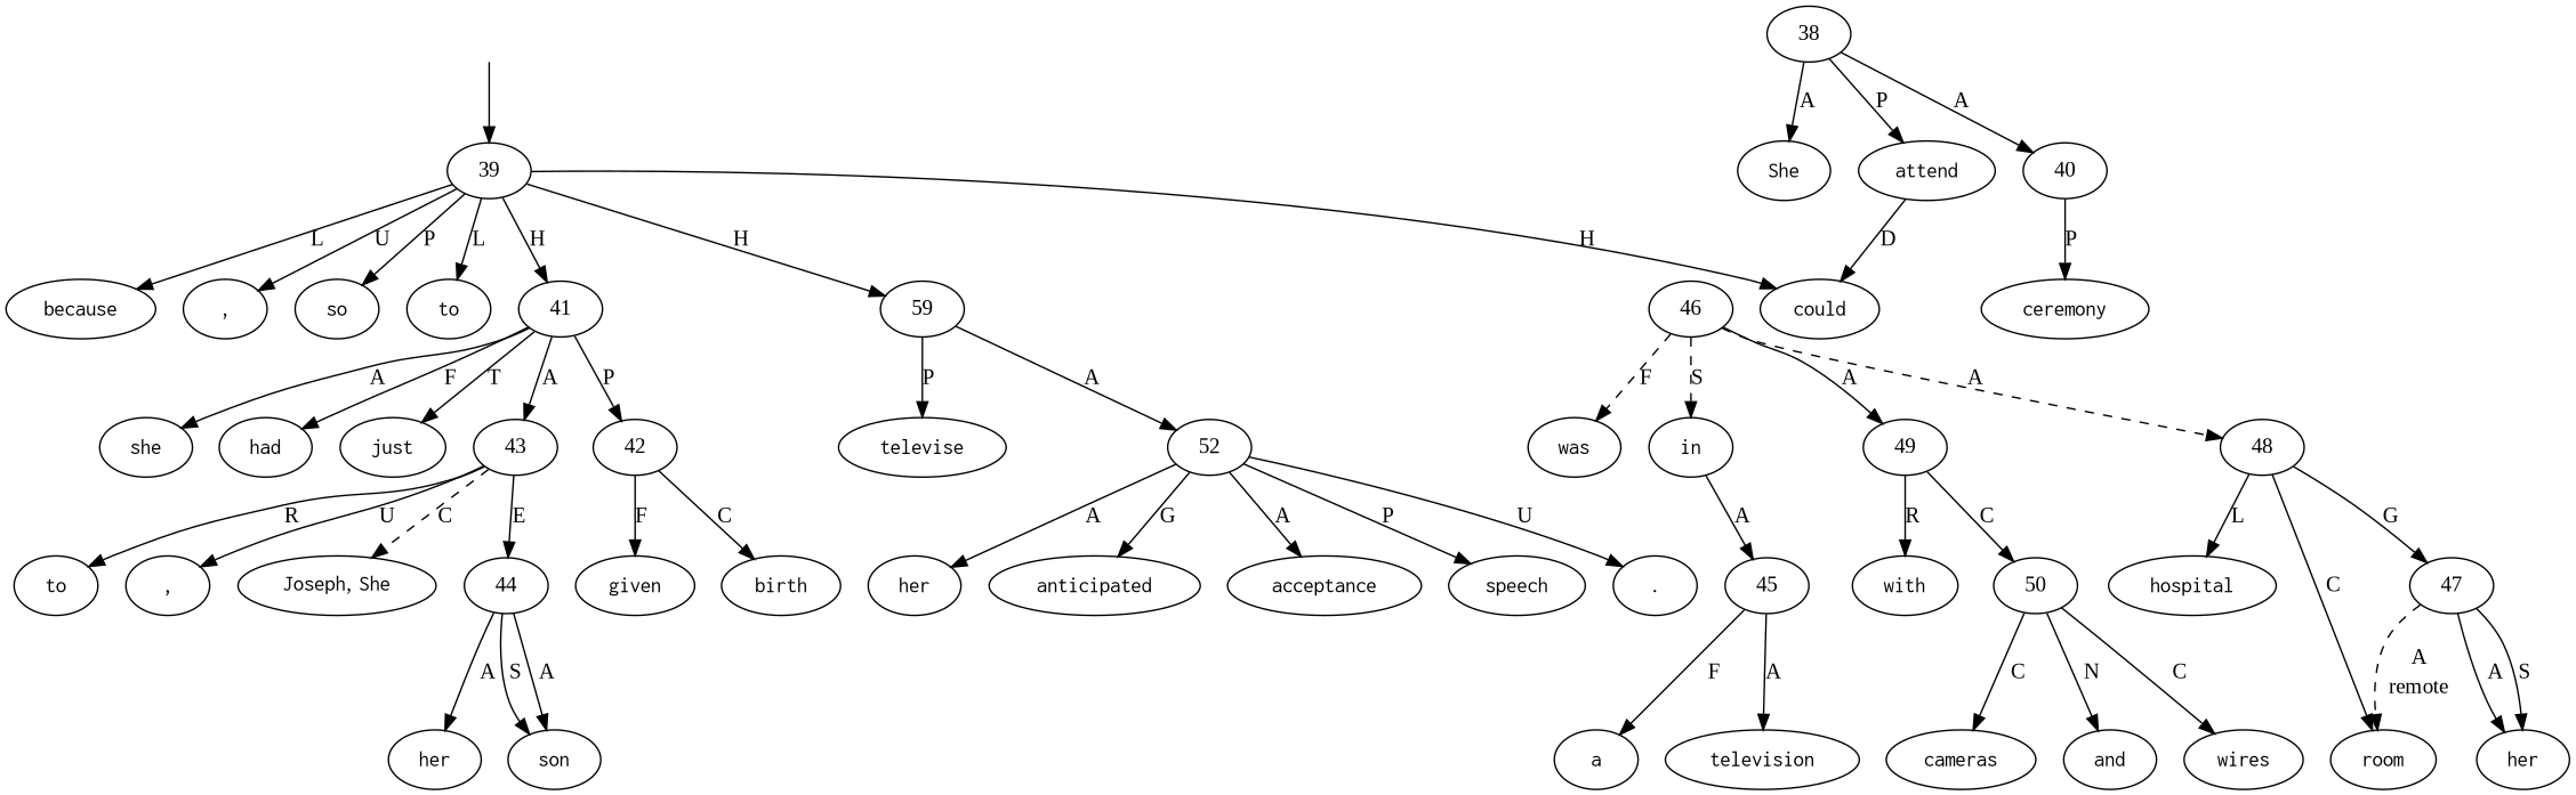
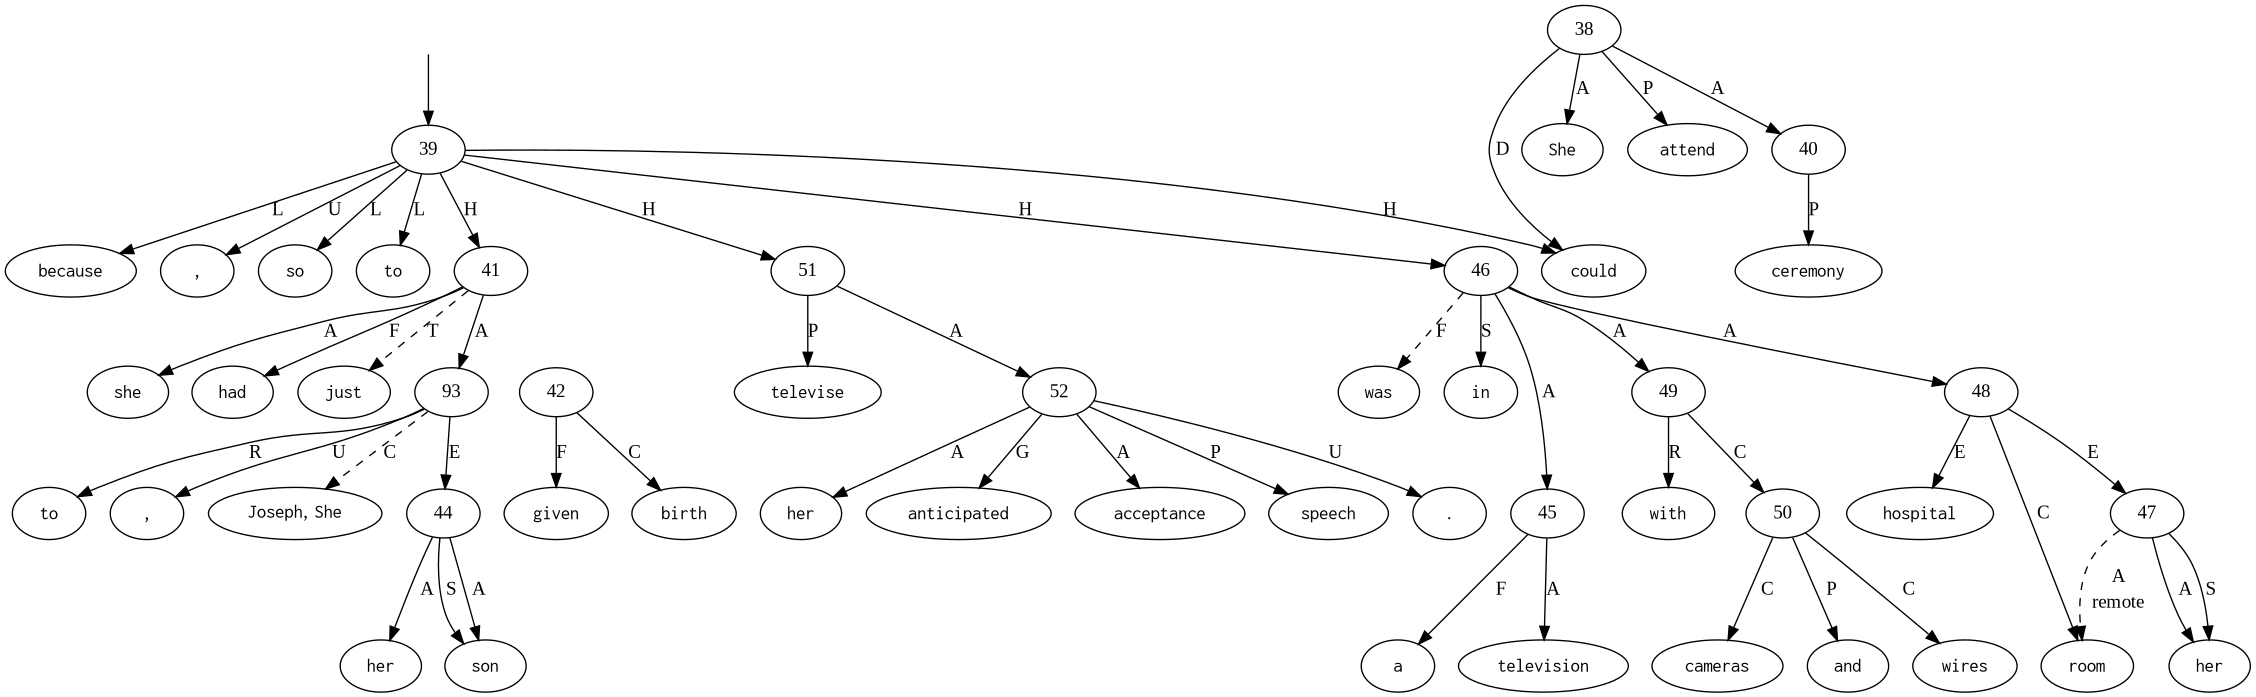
  digraph {
    fontname="Liberation Serif"
    node [fontname="Liberation Serif" shape=oval]
    edge [fontname="Liberation Serif"]
    top [style=invis shape=""]
    39 [shape=""]
    n3 [label=<<table align="center" border="0" cellspacing="0"><tr><td colspan="2"><font face="Courier">because</font></td></tr></table>>]
    n4 [label=<<table align="center" border="0" cellspacing="0"><tr><td colspan="2"><font face="Courier">,</font></td></tr></table>>]
    n5 [label=<<table align="center" border="0" cellspacing="0"><tr><td colspan="2"><font face="Courier">so</font></td></tr></table>>]
    n6 [label=<<table align="center" border="0" cellspacing="0"><tr><td colspan="2"><font face="Courier">to</font></td></tr></table>>]
    41 [shape=""]
-   51 [label=59 shape=""]
+   51 [shape=""]
    46 [shape=""]
    n10 [label=<<table align="center" border="0" cellspacing="0"><tr><td colspan="2"><font face="Courier">could</font></td></tr></table>>]
    38 [shape=""]
    n12 [label=<<table align="center" border="0" cellspacing="0"><tr><td colspan="2"><font face="Courier">She</font></td></tr></table>>]
    n13 [label=<<table align="center" border="0" cellspacing="0"><tr><td colspan="2"><font face="Courier">attend</font></td></tr></table>>]
    40 [shape=""]
    n15 [label=<<table align="center" border="0" cellspacing="0"><tr><td colspan="2"><font face="Courier">she</font></td></tr></table>>]
    n16 [label=<<table align="center" border="0" cellspacing="0"><tr><td colspan="2"><font face="Courier">had</font></td></tr></table>>]
    n17 [label=<<table align="center" border="0" cellspacing="0"><tr><td colspan="2"><font face="Courier">just</font></td></tr></table>>]
-   43 [shape=""]
+   43 [label=93 shape=""]
    42 [shape=""]
    n20 [label=<<table align="center" border="0" cellspacing="0"><tr><td colspan="2"><font face="Courier">televise</font></td></tr></table>>]
    52 [shape=""]
    n22 [label=<<table align="center" border="0" cellspacing="0"><tr><td colspan="2"><font face="Courier">was</font></td></tr></table>>]
    n23 [label=<<table align="center" border="0" cellspacing="0"><tr><td colspan="2"><font face="Courier">in</font></td></tr></table>>]
    45 [shape=""]
    49 [shape=""]
    48 [shape=""]
    n27 [label=<<table align="center" border="0" cellspacing="0"><tr><td colspan="2"><font face="Courier">ceremony</font></td></tr></table>>]
    n28 [label=<<table align="center" border="0" cellspacing="0"><tr><td colspan="2"><font face="Courier">given</font></td></tr></table>>]
    n29 [label=<<table align="center" border="0" cellspacing="0"><tr><td colspan="2"><font face="Courier">birth</font></td></tr></table>>]
    n30 [label=<<table align="center" border="0" cellspacing="0"><tr><td colspan="2"><font face="Courier">to</font></td></tr></table>>]
    n31 [label=<<table align="center" border="0" cellspacing="0"><tr><td colspan="2"><font face="Courier">her</font></td></tr></table>>]
    n32 [label=<<table align="center" border="0" cellspacing="0"><tr><td colspan="2"><font face="Courier">son</font></td></tr></table>>]
    n33 [label=<<table align="center" border="0" cellspacing="0"><tr><td colspan="2"><font face="Courier">,</font></td></tr></table>>]
    n34 [label=<<table align="center" border="0" cellspacing="0"><tr><td colspan="2"><font face="Courier">Joseph</font>,&nbsp;<font face="Courier">She</font></td></tr></table>>]
    n35 [label=<<table align="center" border="0" cellspacing="0"><tr><td colspan="2"><font face="Courier">a</font></td></tr></table>>]
    n36 [label=<<table align="center" border="0" cellspacing="0"><tr><td colspan="2"><font face="Courier">television</font></td></tr></table>>]
    n37 [label=<<table align="center" border="0" cellspacing="0"><tr><td colspan="2"><font face="Courier">her</font></td></tr></table>>]
    n38 [label=<<table align="center" border="0" cellspacing="0"><tr><td colspan="2"><font face="Courier">hospital</font></td></tr></table>>]
    n39 [label=<<table align="center" border="0" cellspacing="0"><tr><td colspan="2"><font face="Courier">room</font></td></tr></table>>]
    n40 [label=<<table align="center" border="0" cellspacing="0"><tr><td colspan="2"><font face="Courier">with</font></td></tr></table>>]
    n41 [label=<<table align="center" border="0" cellspacing="0"><tr><td colspan="2"><font face="Courier">cameras</font></td></tr></table>>]
    n42 [label=<<table align="center" border="0" cellspacing="0"><tr><td colspan="2"><font face="Courier">and</font></td></tr></table>>]
    n43 [label=<<table align="center" border="0" cellspacing="0"><tr><td colspan="2"><font face="Courier">wires</font></td></tr></table>>]
    n44 [label=<<table align="center" border="0" cellspacing="0"><tr><td colspan="2"><font face="Courier">her</font></td></tr></table>>]
    n45 [label=<<table align="center" border="0" cellspacing="0"><tr><td colspan="2"><font face="Courier">anticipated</font></td></tr></table>>]
    n46 [label=<<table align="center" border="0" cellspacing="0"><tr><td colspan="2"><font face="Courier">acceptance</font></td></tr></table>>]
    n47 [label=<<table align="center" border="0" cellspacing="0"><tr><td colspan="2"><font face="Courier">speech</font></td></tr></table>>]
    n48 [label=<<table align="center" border="0" cellspacing="0"><tr><td colspan="2"><font face="Courier">.</font></td></tr></table>>]
    44 [shape=""]
    50 [shape=""]
    47 [shape=""]
    top -> 39
    39 -> n3 [label=L]
    39 -> n4 [label=U]
-   39 -> n5 [label=P]
+   39 -> n5 [label=L]
    39 -> n6 [label=L]
    39 -> 41 [label=H]
    39 -> 51 [label=H]
+   39 -> 46 [label=H]
    39 -> n10 [label=H]
    41 -> n15 [label=A]
    41 -> n16 [label=F]
-   41 -> n17 [label=T]
+   41 -> n17 [label=T style=dashed]
    41 -> 43 [label=A]
-   41 -> 42 [label=P]
    51 -> n20 [label=P]
    51 -> 52 [label=A]
    46 -> n22 [label=F style=dashed]
-   46 -> n23 [label=S style=dashed]
-   n23 -> 45 [label=A]
+   46 -> n23 [label=S]
+   46 -> 45 [label=A]
    46 -> 49 [label=A]
-   46 -> 48 [label=A style=dashed]
-   n13 -> n10 [label=D]
+   46 -> 48 [label=A]
+   38 -> n10 [label=D]
    38 -> n12 [label=A]
    38 -> n13 [label=P]
    38 -> 40 [label=A]
    40 -> n27 [label=P]
    43 -> n30 [label=R]
    43 -> n33 [label=U]
    43 -> n34 [label=C style=dashed]
    43 -> 44 [label=E]
    42 -> n28 [label=F]
    42 -> n29 [label=C]
    52 -> n44 [label=A]
    52 -> n45 [label=G]
    52 -> n46 [label=A]
    52 -> n47 [label=P]
    52 -> n48 [label=U]
    45 -> n35 [label=F]
    45 -> n36 [label=A]
    49 -> n40 [label=R]
    49 -> 50 [label=C]
-   48 -> n38 [label=L]
+   48 -> n38 [label=E]
    48 -> n39 [label=C]
-   48 -> 47 [label=G]
+   48 -> 47 [label=E]
    44 -> n31 [label=A]
    44 -> n32 [label=S]
    44 -> n32 [label=A]
    50 -> n41 [label=C]
-   50 -> n42 [label=N]
+   50 -> n42 [label=P]
    50 -> n43 [label=C]
    47 -> n37 [label=A]
    47 -> n37 [label=S]
    47 -> n39 [label=<<table align="center" border="0" cellspacing="0"><tr><td colspan="1">A</td></tr><tr><td>remote</td></tr></table>> style=dashed]
  }
